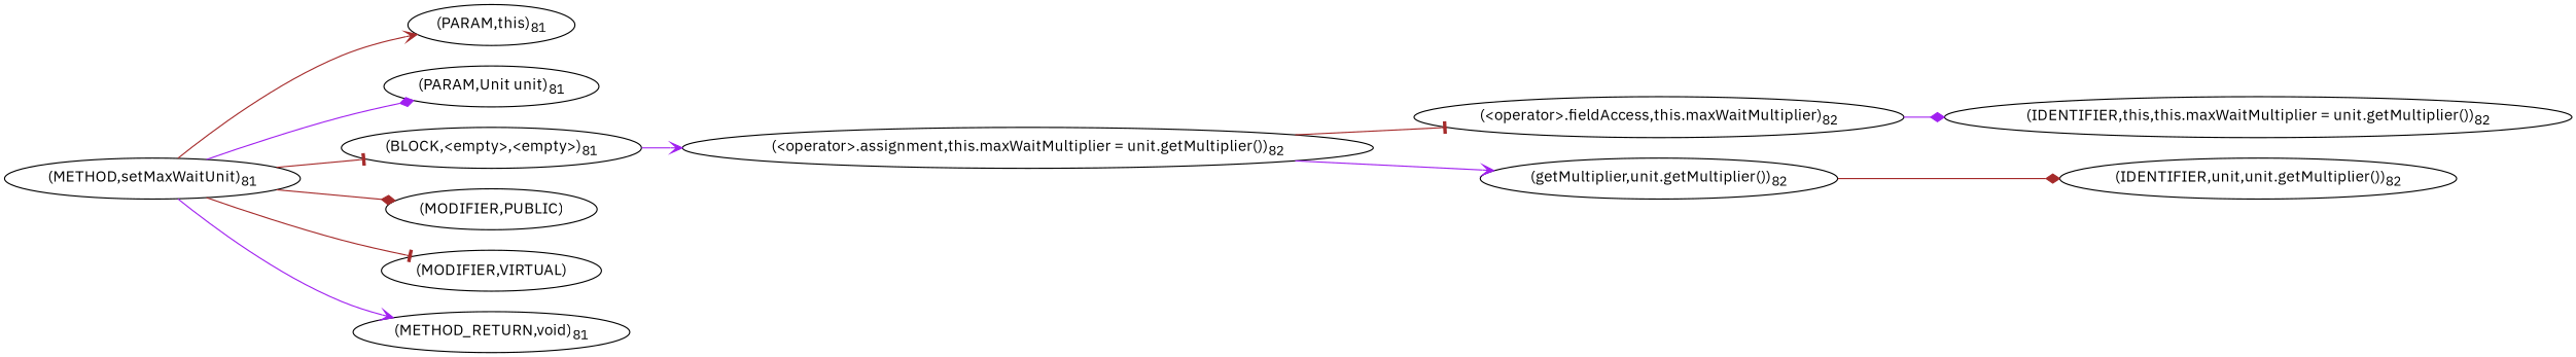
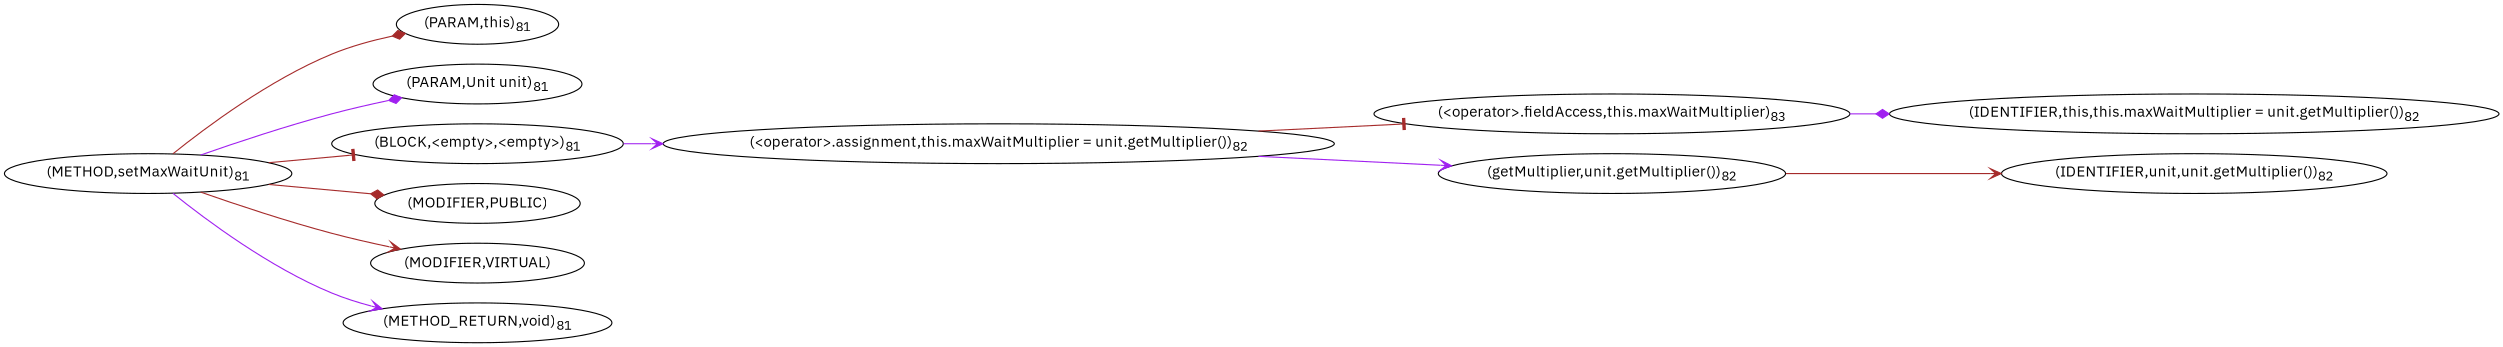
  digraph {
    fontname="IBM Plex Sans"
    rankdir=LR
    node [fontname="IBM Plex Sans"]
    edge [arrowhead=vee color=brown fontname="IBM Plex Sans"]
    n1 [label=<(METHOD,setMaxWaitUnit)<SUB>81</SUB>>]
    n2 [label=<(PARAM,this)<SUB>81</SUB>>]
    n3 [label=<(PARAM,Unit unit)<SUB>81</SUB>>]
    n4 [label=<(BLOCK,&lt;empty&gt;,&lt;empty&gt;)<SUB>81</SUB>>]
    n5 [label=<(MODIFIER,PUBLIC)>]
    n6 [label=<(MODIFIER,VIRTUAL)>]
    n7 [label=<(METHOD_RETURN,void)<SUB>81</SUB>>]
    n8 [label=<(&lt;operator&gt;.assignment,this.maxWaitMultiplier = unit.getMultiplier())<SUB>82</SUB>>]
-   n9 [label=<(&lt;operator&gt;.fieldAccess,this.maxWaitMultiplier)<SUB>82</SUB>>]
+   n9 [label=<(&lt;operator&gt;.fieldAccess,this.maxWaitMultiplier)<SUB>83</SUB>>]
    n10 [label=<(getMultiplier,unit.getMultiplier())<SUB>82</SUB>>]
    n11 [label=<(IDENTIFIER,this,this.maxWaitMultiplier = unit.getMultiplier())<SUB>82</SUB>>]
    n12 [label=<(IDENTIFIER,unit,unit.getMultiplier())<SUB>82</SUB>>]
-   n1 -> n2
+   n1 -> n2 [arrowhead=diamond]
    n1 -> n3 [arrowhead=diamond color=purple]
    n1 -> n4 [arrowhead=tee]
    n1 -> n5 [arrowhead=diamond]
-   n1 -> n6 [arrowhead=tee]
+   n1 -> n6
    n1 -> n7 [color=purple]
    n4 -> n8 [color=purple]
    n8 -> n9 [arrowhead=tee]
    n8 -> n10 [color=purple]
    n9 -> n11 [arrowhead=diamond color=purple]
-   n10 -> n12 [arrowhead=diamond]
+   n10 -> n12
  }
